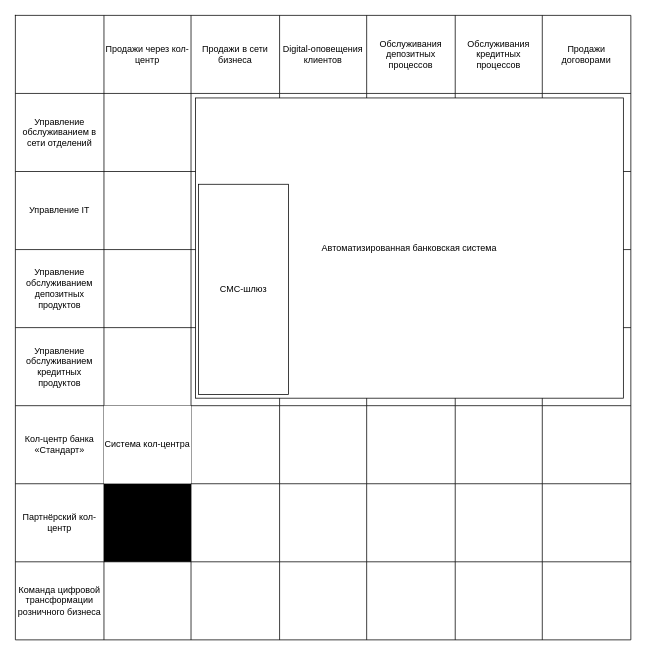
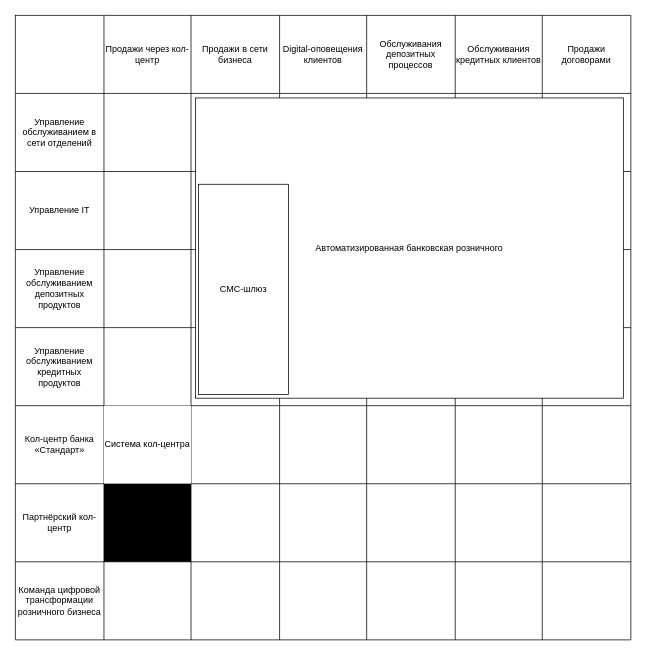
  <mxCell id="0" />
  <mxCell id="1" parent="0" />
  <mxCell id="2" value="" style="shape=table;startSize=0;container=1;collapsible=0;childLayout=tableLayout;" parent="1" vertex="1"><mxGeometry x="20" y="20" width="820" height="832" as="geometry" /></mxCell>
  <mxCell id="3" value="" style="shape=tableRow;horizontal=0;startSize=0;swimlaneHead=0;swimlaneBody=0;strokeColor=inherit;top=0;left=0;bottom=0;right=0;collapsible=0;dropTarget=0;fillColor=none;points=[[0,0.5],[1,0.5]];portConstraint=eastwest;" parent="2" vertex="1"><mxGeometry width="820" height="104" as="geometry" /></mxCell>
  <mxCell id="4" value="" style="shape=partialRectangle;html=1;whiteSpace=wrap;connectable=0;strokeColor=inherit;overflow=hidden;fillColor=none;top=0;left=0;bottom=0;right=0;pointerEvents=1;" parent="3" vertex="1"><mxGeometry width="118" height="104" as="geometry"><mxRectangle width="118" height="104" as="alternateBounds" /></mxGeometry></mxCell>
  <mxCell id="5" value="Продажи через кол-центр" style="shape=partialRectangle;html=1;whiteSpace=wrap;connectable=0;strokeColor=inherit;overflow=hidden;fillColor=none;top=0;left=0;bottom=0;right=0;pointerEvents=1;" parent="3" vertex="1"><mxGeometry x="118" width="116" height="104" as="geometry"><mxRectangle width="116" height="104" as="alternateBounds" /></mxGeometry></mxCell>
  <mxCell id="6" value="Продажи в сети бизнеса" style="shape=partialRectangle;html=1;whiteSpace=wrap;connectable=0;strokeColor=inherit;overflow=hidden;fillColor=none;top=0;left=0;bottom=0;right=0;pointerEvents=1;" parent="3" vertex="1"><mxGeometry x="234" width="118" height="104" as="geometry"><mxRectangle width="118" height="104" as="alternateBounds" /></mxGeometry></mxCell>
  <mxCell id="7" value="Digital-оповещения клиентов" style="shape=partialRectangle;html=1;whiteSpace=wrap;connectable=0;strokeColor=inherit;overflow=hidden;fillColor=none;top=0;left=0;bottom=0;right=0;pointerEvents=1;" parent="3" vertex="1"><mxGeometry x="352" width="116" height="104" as="geometry"><mxRectangle width="116" height="104" as="alternateBounds" /></mxGeometry></mxCell>
  <mxCell id="8" value="Обслуживания депозитных процессов" style="shape=partialRectangle;html=1;whiteSpace=wrap;connectable=0;strokeColor=inherit;overflow=hidden;fillColor=none;top=0;left=0;bottom=0;right=0;pointerEvents=1;" parent="3" vertex="1"><mxGeometry x="468" width="118" height="104" as="geometry"><mxRectangle width="118" height="104" as="alternateBounds" /></mxGeometry></mxCell>
- <mxCell id="9" value="Обслуживания кредитных процессов" style="shape=partialRectangle;html=1;whiteSpace=wrap;connectable=0;strokeColor=inherit;overflow=hidden;fillColor=none;top=0;left=0;bottom=0;right=0;pointerEvents=1;" parent="3" vertex="1"><mxGeometry x="586" width="116" height="104" as="geometry"><mxRectangle width="116" height="104" as="alternateBounds" /></mxGeometry></mxCell>
+ <mxCell id="9" value="Обслуживания кредитных клиентов" style="shape=partialRectangle;html=1;whiteSpace=wrap;connectable=0;strokeColor=inherit;overflow=hidden;fillColor=none;top=0;left=0;bottom=0;right=0;pointerEvents=1;" parent="3" vertex="1"><mxGeometry x="586" width="116" height="104" as="geometry"><mxRectangle width="116" height="104" as="alternateBounds" /></mxGeometry></mxCell>
  <mxCell id="10" value="Продажи договорами" style="shape=partialRectangle;html=1;whiteSpace=wrap;connectable=0;strokeColor=inherit;overflow=hidden;fillColor=none;top=0;left=0;bottom=0;right=0;pointerEvents=1;" parent="3" vertex="1"><mxGeometry x="702" width="118" height="104" as="geometry"><mxRectangle width="118" height="104" as="alternateBounds" /></mxGeometry></mxCell>
  <mxCell id="11" value="" style="shape=tableRow;horizontal=0;startSize=0;swimlaneHead=0;swimlaneBody=0;strokeColor=inherit;top=0;left=0;bottom=0;right=0;collapsible=0;dropTarget=0;fillColor=none;points=[[0,0.5],[1,0.5]];portConstraint=eastwest;" parent="2" vertex="1"><mxGeometry y="104" width="820" height="104" as="geometry" /></mxCell>
  <mxCell id="12" value="Управление обслуживанием в сети отделений" style="shape=partialRectangle;html=1;whiteSpace=wrap;connectable=0;strokeColor=inherit;overflow=hidden;fillColor=none;top=0;left=0;bottom=0;right=0;pointerEvents=1;" parent="11" vertex="1"><mxGeometry width="118" height="104" as="geometry"><mxRectangle width="118" height="104" as="alternateBounds" /></mxGeometry></mxCell>
  <mxCell id="13" value="" style="shape=partialRectangle;html=1;whiteSpace=wrap;connectable=0;strokeColor=inherit;overflow=hidden;fillColor=none;top=0;left=0;bottom=0;right=0;pointerEvents=1;" parent="11" vertex="1"><mxGeometry x="118" width="116" height="104" as="geometry"><mxRectangle width="116" height="104" as="alternateBounds" /></mxGeometry></mxCell>
  <mxCell id="14" value="" style="shape=partialRectangle;html=1;whiteSpace=wrap;connectable=0;strokeColor=inherit;overflow=hidden;fillColor=none;top=0;left=0;bottom=0;right=0;pointerEvents=1;" parent="11" vertex="1"><mxGeometry x="234" width="118" height="104" as="geometry"><mxRectangle width="118" height="104" as="alternateBounds" /></mxGeometry></mxCell>
  <mxCell id="15" value="" style="shape=partialRectangle;html=1;whiteSpace=wrap;connectable=0;strokeColor=inherit;overflow=hidden;fillColor=none;top=0;left=0;bottom=0;right=0;pointerEvents=1;" parent="11" vertex="1"><mxGeometry x="352" width="116" height="104" as="geometry"><mxRectangle width="116" height="104" as="alternateBounds" /></mxGeometry></mxCell>
  <mxCell id="16" value="" style="shape=partialRectangle;html=1;whiteSpace=wrap;connectable=0;strokeColor=inherit;overflow=hidden;fillColor=none;top=0;left=0;bottom=0;right=0;pointerEvents=1;" parent="11" vertex="1"><mxGeometry x="468" width="118" height="104" as="geometry"><mxRectangle width="118" height="104" as="alternateBounds" /></mxGeometry></mxCell>
  <mxCell id="17" value="" style="shape=partialRectangle;html=1;whiteSpace=wrap;connectable=0;strokeColor=inherit;overflow=hidden;fillColor=none;top=0;left=0;bottom=0;right=0;pointerEvents=1;" parent="11" vertex="1"><mxGeometry x="586" width="116" height="104" as="geometry"><mxRectangle width="116" height="104" as="alternateBounds" /></mxGeometry></mxCell>
  <mxCell id="18" value="" style="shape=partialRectangle;html=1;whiteSpace=wrap;connectable=0;strokeColor=inherit;overflow=hidden;fillColor=none;top=0;left=0;bottom=0;right=0;pointerEvents=1;" parent="11" vertex="1"><mxGeometry x="702" width="118" height="104" as="geometry"><mxRectangle width="118" height="104" as="alternateBounds" /></mxGeometry></mxCell>
  <mxCell id="19" value="" style="shape=tableRow;horizontal=0;startSize=0;swimlaneHead=0;swimlaneBody=0;strokeColor=inherit;top=0;left=0;bottom=0;right=0;collapsible=0;dropTarget=0;fillColor=none;points=[[0,0.5],[1,0.5]];portConstraint=eastwest;" parent="2" vertex="1"><mxGeometry y="208" width="820" height="104" as="geometry" /></mxCell>
  <mxCell id="20" value="Управление IT" style="shape=partialRectangle;html=1;whiteSpace=wrap;connectable=0;strokeColor=inherit;overflow=hidden;fillColor=none;top=0;left=0;bottom=0;right=0;pointerEvents=1;" parent="19" vertex="1"><mxGeometry width="118" height="104" as="geometry"><mxRectangle width="118" height="104" as="alternateBounds" /></mxGeometry></mxCell>
  <mxCell id="21" value="" style="shape=partialRectangle;html=1;whiteSpace=wrap;connectable=0;strokeColor=inherit;overflow=hidden;fillColor=none;top=0;left=0;bottom=0;right=0;pointerEvents=1;" parent="19" vertex="1"><mxGeometry x="118" width="116" height="104" as="geometry"><mxRectangle width="116" height="104" as="alternateBounds" /></mxGeometry></mxCell>
  <mxCell id="22" value="" style="shape=partialRectangle;html=1;whiteSpace=wrap;connectable=0;strokeColor=inherit;overflow=hidden;fillColor=none;top=0;left=0;bottom=0;right=0;pointerEvents=1;" parent="19" vertex="1"><mxGeometry x="234" width="118" height="104" as="geometry"><mxRectangle width="118" height="104" as="alternateBounds" /></mxGeometry></mxCell>
  <mxCell id="23" value="" style="shape=partialRectangle;html=1;whiteSpace=wrap;connectable=0;strokeColor=inherit;overflow=hidden;fillColor=none;top=0;left=0;bottom=0;right=0;pointerEvents=1;" parent="19" vertex="1"><mxGeometry x="352" width="116" height="104" as="geometry"><mxRectangle width="116" height="104" as="alternateBounds" /></mxGeometry></mxCell>
  <mxCell id="24" value="" style="shape=partialRectangle;html=1;whiteSpace=wrap;connectable=0;strokeColor=inherit;overflow=hidden;fillColor=none;top=0;left=0;bottom=0;right=0;pointerEvents=1;" parent="19" vertex="1"><mxGeometry x="468" width="118" height="104" as="geometry"><mxRectangle width="118" height="104" as="alternateBounds" /></mxGeometry></mxCell>
  <mxCell id="25" value="" style="shape=partialRectangle;html=1;whiteSpace=wrap;connectable=0;strokeColor=inherit;overflow=hidden;fillColor=none;top=0;left=0;bottom=0;right=0;pointerEvents=1;" parent="19" vertex="1"><mxGeometry x="586" width="116" height="104" as="geometry"><mxRectangle width="116" height="104" as="alternateBounds" /></mxGeometry></mxCell>
  <mxCell id="26" value="" style="shape=partialRectangle;html=1;whiteSpace=wrap;connectable=0;strokeColor=inherit;overflow=hidden;fillColor=none;top=0;left=0;bottom=0;right=0;pointerEvents=1;" parent="19" vertex="1"><mxGeometry x="702" width="118" height="104" as="geometry"><mxRectangle width="118" height="104" as="alternateBounds" /></mxGeometry></mxCell>
  <mxCell id="27" value="" style="shape=tableRow;horizontal=0;startSize=0;swimlaneHead=0;swimlaneBody=0;strokeColor=inherit;top=0;left=0;bottom=0;right=0;collapsible=0;dropTarget=0;fillColor=none;points=[[0,0.5],[1,0.5]];portConstraint=eastwest;" parent="2" vertex="1"><mxGeometry y="312" width="820" height="104" as="geometry" /></mxCell>
  <mxCell id="28" value="Управление обслуживанием депозитных продуктов" style="shape=partialRectangle;html=1;whiteSpace=wrap;connectable=0;strokeColor=inherit;overflow=hidden;fillColor=none;top=0;left=0;bottom=0;right=0;pointerEvents=1;" parent="27" vertex="1"><mxGeometry width="118" height="104" as="geometry"><mxRectangle width="118" height="104" as="alternateBounds" /></mxGeometry></mxCell>
  <mxCell id="29" value="" style="shape=partialRectangle;html=1;whiteSpace=wrap;connectable=0;strokeColor=inherit;overflow=hidden;fillColor=none;top=0;left=0;bottom=0;right=0;pointerEvents=1;" parent="27" vertex="1"><mxGeometry x="118" width="116" height="104" as="geometry"><mxRectangle width="116" height="104" as="alternateBounds" /></mxGeometry></mxCell>
  <mxCell id="30" value="" style="shape=partialRectangle;html=1;whiteSpace=wrap;connectable=0;strokeColor=inherit;overflow=hidden;fillColor=none;top=0;left=0;bottom=0;right=0;pointerEvents=1;" parent="27" vertex="1"><mxGeometry x="234" width="118" height="104" as="geometry"><mxRectangle width="118" height="104" as="alternateBounds" /></mxGeometry></mxCell>
  <mxCell id="31" value="" style="shape=partialRectangle;html=1;whiteSpace=wrap;connectable=0;strokeColor=inherit;overflow=hidden;fillColor=none;top=0;left=0;bottom=0;right=0;pointerEvents=1;" parent="27" vertex="1"><mxGeometry x="352" width="116" height="104" as="geometry"><mxRectangle width="116" height="104" as="alternateBounds" /></mxGeometry></mxCell>
  <mxCell id="32" value="" style="shape=partialRectangle;html=1;whiteSpace=wrap;connectable=0;strokeColor=inherit;overflow=hidden;fillColor=none;top=0;left=0;bottom=0;right=0;pointerEvents=1;" parent="27" vertex="1"><mxGeometry x="468" width="118" height="104" as="geometry"><mxRectangle width="118" height="104" as="alternateBounds" /></mxGeometry></mxCell>
  <mxCell id="33" value="" style="shape=partialRectangle;html=1;whiteSpace=wrap;connectable=0;strokeColor=inherit;overflow=hidden;fillColor=none;top=0;left=0;bottom=0;right=0;pointerEvents=1;" parent="27" vertex="1"><mxGeometry x="586" width="116" height="104" as="geometry"><mxRectangle width="116" height="104" as="alternateBounds" /></mxGeometry></mxCell>
  <mxCell id="34" value="" style="shape=partialRectangle;html=1;whiteSpace=wrap;connectable=0;strokeColor=inherit;overflow=hidden;fillColor=none;top=0;left=0;bottom=0;right=0;pointerEvents=1;" parent="27" vertex="1"><mxGeometry x="702" width="118" height="104" as="geometry"><mxRectangle width="118" height="104" as="alternateBounds" /></mxGeometry></mxCell>
  <mxCell id="35" value="" style="shape=tableRow;horizontal=0;startSize=0;swimlaneHead=0;swimlaneBody=0;strokeColor=inherit;top=0;left=0;bottom=0;right=0;collapsible=0;dropTarget=0;fillColor=none;points=[[0,0.5],[1,0.5]];portConstraint=eastwest;" parent="2" vertex="1"><mxGeometry y="416" width="820" height="104" as="geometry" /></mxCell>
  <mxCell id="36" value="Управление обслуживанием кредитных продуктов" style="shape=partialRectangle;html=1;whiteSpace=wrap;connectable=0;strokeColor=inherit;overflow=hidden;fillColor=none;top=0;left=0;bottom=0;right=0;pointerEvents=1;" parent="35" vertex="1"><mxGeometry width="118" height="104" as="geometry"><mxRectangle width="118" height="104" as="alternateBounds" /></mxGeometry></mxCell>
  <mxCell id="37" value="" style="shape=partialRectangle;html=1;whiteSpace=wrap;connectable=0;strokeColor=inherit;overflow=hidden;fillColor=none;top=0;left=0;bottom=0;right=0;pointerEvents=1;" parent="35" vertex="1"><mxGeometry x="118" width="116" height="104" as="geometry"><mxRectangle width="116" height="104" as="alternateBounds" /></mxGeometry></mxCell>
  <mxCell id="38" value="" style="shape=partialRectangle;html=1;whiteSpace=wrap;connectable=0;strokeColor=inherit;overflow=hidden;fillColor=none;top=0;left=0;bottom=0;right=0;pointerEvents=1;" parent="35" vertex="1"><mxGeometry x="234" width="118" height="104" as="geometry"><mxRectangle width="118" height="104" as="alternateBounds" /></mxGeometry></mxCell>
  <mxCell id="39" value="" style="shape=partialRectangle;html=1;whiteSpace=wrap;connectable=0;strokeColor=inherit;overflow=hidden;fillColor=none;top=0;left=0;bottom=0;right=0;pointerEvents=1;" parent="35" vertex="1"><mxGeometry x="352" width="116" height="104" as="geometry"><mxRectangle width="116" height="104" as="alternateBounds" /></mxGeometry></mxCell>
  <mxCell id="40" value="" style="shape=partialRectangle;html=1;whiteSpace=wrap;connectable=0;strokeColor=inherit;overflow=hidden;fillColor=none;top=0;left=0;bottom=0;right=0;pointerEvents=1;" parent="35" vertex="1"><mxGeometry x="468" width="118" height="104" as="geometry"><mxRectangle width="118" height="104" as="alternateBounds" /></mxGeometry></mxCell>
  <mxCell id="41" value="" style="shape=partialRectangle;html=1;whiteSpace=wrap;connectable=0;strokeColor=inherit;overflow=hidden;fillColor=none;top=0;left=0;bottom=0;right=0;pointerEvents=1;" parent="35" vertex="1"><mxGeometry x="586" width="116" height="104" as="geometry"><mxRectangle width="116" height="104" as="alternateBounds" /></mxGeometry></mxCell>
  <mxCell id="42" value="" style="shape=partialRectangle;html=1;whiteSpace=wrap;connectable=0;strokeColor=inherit;overflow=hidden;fillColor=none;top=0;left=0;bottom=0;right=0;pointerEvents=1;" parent="35" vertex="1"><mxGeometry x="702" width="118" height="104" as="geometry"><mxRectangle width="118" height="104" as="alternateBounds" /></mxGeometry></mxCell>
  <mxCell id="43" value="" style="shape=tableRow;horizontal=0;startSize=0;swimlaneHead=0;swimlaneBody=0;strokeColor=inherit;top=0;left=0;bottom=0;right=0;collapsible=0;dropTarget=0;fillColor=none;points=[[0,0.5],[1,0.5]];portConstraint=eastwest;" vertex="1" parent="2"><mxGeometry y="520" width="820" height="104" as="geometry" /></mxCell>
  <mxCell id="44" value="Кол-центр банка «Стандарт»" style="shape=partialRectangle;html=1;whiteSpace=wrap;connectable=0;strokeColor=inherit;overflow=hidden;fillColor=none;top=0;left=0;bottom=0;right=0;pointerEvents=1;" vertex="1" parent="43"><mxGeometry width="118" height="104" as="geometry"><mxRectangle width="118" height="104" as="alternateBounds" /></mxGeometry></mxCell>
  <mxCell id="45" value="Система кол-центра" style="shape=partialRectangle;html=1;whiteSpace=wrap;connectable=0;strokeColor=inherit;overflow=hidden;fillColor=light-dark(#FFFFFF,#0000FF);top=0;left=0;bottom=0;right=0;pointerEvents=1;" vertex="1" parent="43"><mxGeometry x="118" width="116" height="104" as="geometry"><mxRectangle width="116" height="104" as="alternateBounds" /></mxGeometry></mxCell>
  <mxCell id="46" value="" style="shape=partialRectangle;html=1;whiteSpace=wrap;connectable=0;strokeColor=inherit;overflow=hidden;fillColor=none;top=0;left=0;bottom=0;right=0;pointerEvents=1;" vertex="1" parent="43"><mxGeometry x="234" width="118" height="104" as="geometry"><mxRectangle width="118" height="104" as="alternateBounds" /></mxGeometry></mxCell>
  <mxCell id="47" value="" style="shape=partialRectangle;html=1;whiteSpace=wrap;connectable=0;strokeColor=inherit;overflow=hidden;fillColor=none;top=0;left=0;bottom=0;right=0;pointerEvents=1;" vertex="1" parent="43"><mxGeometry x="352" width="116" height="104" as="geometry"><mxRectangle width="116" height="104" as="alternateBounds" /></mxGeometry></mxCell>
  <mxCell id="48" value="" style="shape=partialRectangle;html=1;whiteSpace=wrap;connectable=0;strokeColor=inherit;overflow=hidden;fillColor=none;top=0;left=0;bottom=0;right=0;pointerEvents=1;" vertex="1" parent="43"><mxGeometry x="468" width="118" height="104" as="geometry"><mxRectangle width="118" height="104" as="alternateBounds" /></mxGeometry></mxCell>
  <mxCell id="49" value="" style="shape=partialRectangle;html=1;whiteSpace=wrap;connectable=0;strokeColor=inherit;overflow=hidden;fillColor=none;top=0;left=0;bottom=0;right=0;pointerEvents=1;" vertex="1" parent="43"><mxGeometry x="586" width="116" height="104" as="geometry"><mxRectangle width="116" height="104" as="alternateBounds" /></mxGeometry></mxCell>
  <mxCell id="50" value="" style="shape=partialRectangle;html=1;whiteSpace=wrap;connectable=0;strokeColor=inherit;overflow=hidden;fillColor=none;top=0;left=0;bottom=0;right=0;pointerEvents=1;" vertex="1" parent="43"><mxGeometry x="702" width="118" height="104" as="geometry"><mxRectangle width="118" height="104" as="alternateBounds" /></mxGeometry></mxCell>
  <mxCell id="51" value="" style="shape=tableRow;horizontal=0;startSize=0;swimlaneHead=0;swimlaneBody=0;strokeColor=inherit;top=0;left=0;bottom=0;right=0;collapsible=0;dropTarget=0;fillColor=none;points=[[0,0.5],[1,0.5]];portConstraint=eastwest;" vertex="1" parent="2"><mxGeometry y="624" width="820" height="104" as="geometry" /></mxCell>
  <mxCell id="52" value="Партнёрский кол-центр" style="shape=partialRectangle;html=1;whiteSpace=wrap;connectable=0;strokeColor=inherit;overflow=hidden;fillColor=none;top=0;left=0;bottom=0;right=0;pointerEvents=1;" vertex="1" parent="51"><mxGeometry width="118" height="104" as="geometry"><mxRectangle width="118" height="104" as="alternateBounds" /></mxGeometry></mxCell>
  <mxCell id="53" value="Система отделений кол-центра" style="shape=partialRectangle;html=1;whiteSpace=wrap;connectable=0;strokeColor=inherit;overflow=hidden;fillColor=light-dark(#000000,#2C13A1);top=0;left=0;bottom=0;right=0;pointerEvents=1;" vertex="1" parent="51"><mxGeometry x="118" width="116" height="104" as="geometry"><mxRectangle width="116" height="104" as="alternateBounds" /></mxGeometry></mxCell>
  <mxCell id="54" value="" style="shape=partialRectangle;html=1;whiteSpace=wrap;connectable=0;strokeColor=inherit;overflow=hidden;fillColor=none;top=0;left=0;bottom=0;right=0;pointerEvents=1;" vertex="1" parent="51"><mxGeometry x="234" width="118" height="104" as="geometry"><mxRectangle width="118" height="104" as="alternateBounds" /></mxGeometry></mxCell>
  <mxCell id="55" value="" style="shape=partialRectangle;html=1;whiteSpace=wrap;connectable=0;strokeColor=inherit;overflow=hidden;fillColor=none;top=0;left=0;bottom=0;right=0;pointerEvents=1;" vertex="1" parent="51"><mxGeometry x="352" width="116" height="104" as="geometry"><mxRectangle width="116" height="104" as="alternateBounds" /></mxGeometry></mxCell>
  <mxCell id="56" value="" style="shape=partialRectangle;html=1;whiteSpace=wrap;connectable=0;strokeColor=inherit;overflow=hidden;fillColor=none;top=0;left=0;bottom=0;right=0;pointerEvents=1;" vertex="1" parent="51"><mxGeometry x="468" width="118" height="104" as="geometry"><mxRectangle width="118" height="104" as="alternateBounds" /></mxGeometry></mxCell>
  <mxCell id="57" value="" style="shape=partialRectangle;html=1;whiteSpace=wrap;connectable=0;strokeColor=inherit;overflow=hidden;fillColor=none;top=0;left=0;bottom=0;right=0;pointerEvents=1;" vertex="1" parent="51"><mxGeometry x="586" width="116" height="104" as="geometry"><mxRectangle width="116" height="104" as="alternateBounds" /></mxGeometry></mxCell>
  <mxCell id="58" value="" style="shape=partialRectangle;html=1;whiteSpace=wrap;connectable=0;strokeColor=inherit;overflow=hidden;fillColor=none;top=0;left=0;bottom=0;right=0;pointerEvents=1;" vertex="1" parent="51"><mxGeometry x="702" width="118" height="104" as="geometry"><mxRectangle width="118" height="104" as="alternateBounds" /></mxGeometry></mxCell>
  <mxCell id="59" value="" style="shape=tableRow;horizontal=0;startSize=0;swimlaneHead=0;swimlaneBody=0;strokeColor=inherit;top=0;left=0;bottom=0;right=0;collapsible=0;dropTarget=0;fillColor=none;points=[[0,0.5],[1,0.5]];portConstraint=eastwest;" vertex="1" parent="2"><mxGeometry y="728" width="820" height="104" as="geometry" /></mxCell>
  <mxCell id="60" value="Команда цифровой трансформации розничного бизнеса" style="shape=partialRectangle;html=1;whiteSpace=wrap;connectable=0;strokeColor=inherit;overflow=hidden;fillColor=none;top=0;left=0;bottom=0;right=0;pointerEvents=1;" vertex="1" parent="59"><mxGeometry width="118" height="104" as="geometry"><mxRectangle width="118" height="104" as="alternateBounds" /></mxGeometry></mxCell>
  <mxCell id="61" value="" style="shape=partialRectangle;html=1;whiteSpace=wrap;connectable=0;strokeColor=inherit;overflow=hidden;fillColor=none;top=0;left=0;bottom=0;right=0;pointerEvents=1;" vertex="1" parent="59"><mxGeometry x="118" width="116" height="104" as="geometry"><mxRectangle width="116" height="104" as="alternateBounds" /></mxGeometry></mxCell>
  <mxCell id="62" value="" style="shape=partialRectangle;html=1;whiteSpace=wrap;connectable=0;strokeColor=inherit;overflow=hidden;fillColor=none;top=0;left=0;bottom=0;right=0;pointerEvents=1;" vertex="1" parent="59"><mxGeometry x="234" width="118" height="104" as="geometry"><mxRectangle width="118" height="104" as="alternateBounds" /></mxGeometry></mxCell>
  <mxCell id="63" value="" style="shape=partialRectangle;html=1;whiteSpace=wrap;connectable=0;strokeColor=inherit;overflow=hidden;fillColor=none;top=0;left=0;bottom=0;right=0;pointerEvents=1;" vertex="1" parent="59"><mxGeometry x="352" width="116" height="104" as="geometry"><mxRectangle width="116" height="104" as="alternateBounds" /></mxGeometry></mxCell>
  <mxCell id="64" value="" style="shape=partialRectangle;html=1;whiteSpace=wrap;connectable=0;strokeColor=inherit;overflow=hidden;fillColor=none;top=0;left=0;bottom=0;right=0;pointerEvents=1;" vertex="1" parent="59"><mxGeometry x="468" width="118" height="104" as="geometry"><mxRectangle width="118" height="104" as="alternateBounds" /></mxGeometry></mxCell>
  <mxCell id="65" value="" style="shape=partialRectangle;html=1;whiteSpace=wrap;connectable=0;strokeColor=inherit;overflow=hidden;fillColor=none;top=0;left=0;bottom=0;right=0;pointerEvents=1;" vertex="1" parent="59"><mxGeometry x="586" width="116" height="104" as="geometry"><mxRectangle width="116" height="104" as="alternateBounds" /></mxGeometry></mxCell>
  <mxCell id="66" value="" style="shape=partialRectangle;html=1;whiteSpace=wrap;connectable=0;strokeColor=inherit;overflow=hidden;fillColor=none;top=0;left=0;bottom=0;right=0;pointerEvents=1;" vertex="1" parent="59"><mxGeometry x="702" width="118" height="104" as="geometry"><mxRectangle width="118" height="104" as="alternateBounds" /></mxGeometry></mxCell>
- <mxCell id="67" value="Автоматизированная банковская система" style="rounded=0;whiteSpace=wrap;html=1;fillColor=light-dark(#FFFFFF,#00A100);" vertex="1" parent="1"><mxGeometry x="260" y="130" width="570" height="400" as="geometry" /></mxCell>
+ <mxCell id="67" value="Автоматизированная банковская розничного" style="rounded=0;whiteSpace=wrap;html=1;fillColor=light-dark(#FFFFFF,#00A100);" vertex="1" parent="1"><mxGeometry x="260" y="130" width="570" height="400" as="geometry" /></mxCell>
  <mxCell id="68" value="СМС-шлюз" style="rounded=0;whiteSpace=wrap;html=1;fillColor=light-dark(#FFFFFF,#FF6666);" vertex="1" parent="1"><mxGeometry x="264" y="245" width="120" height="280" as="geometry" /></mxCell>
